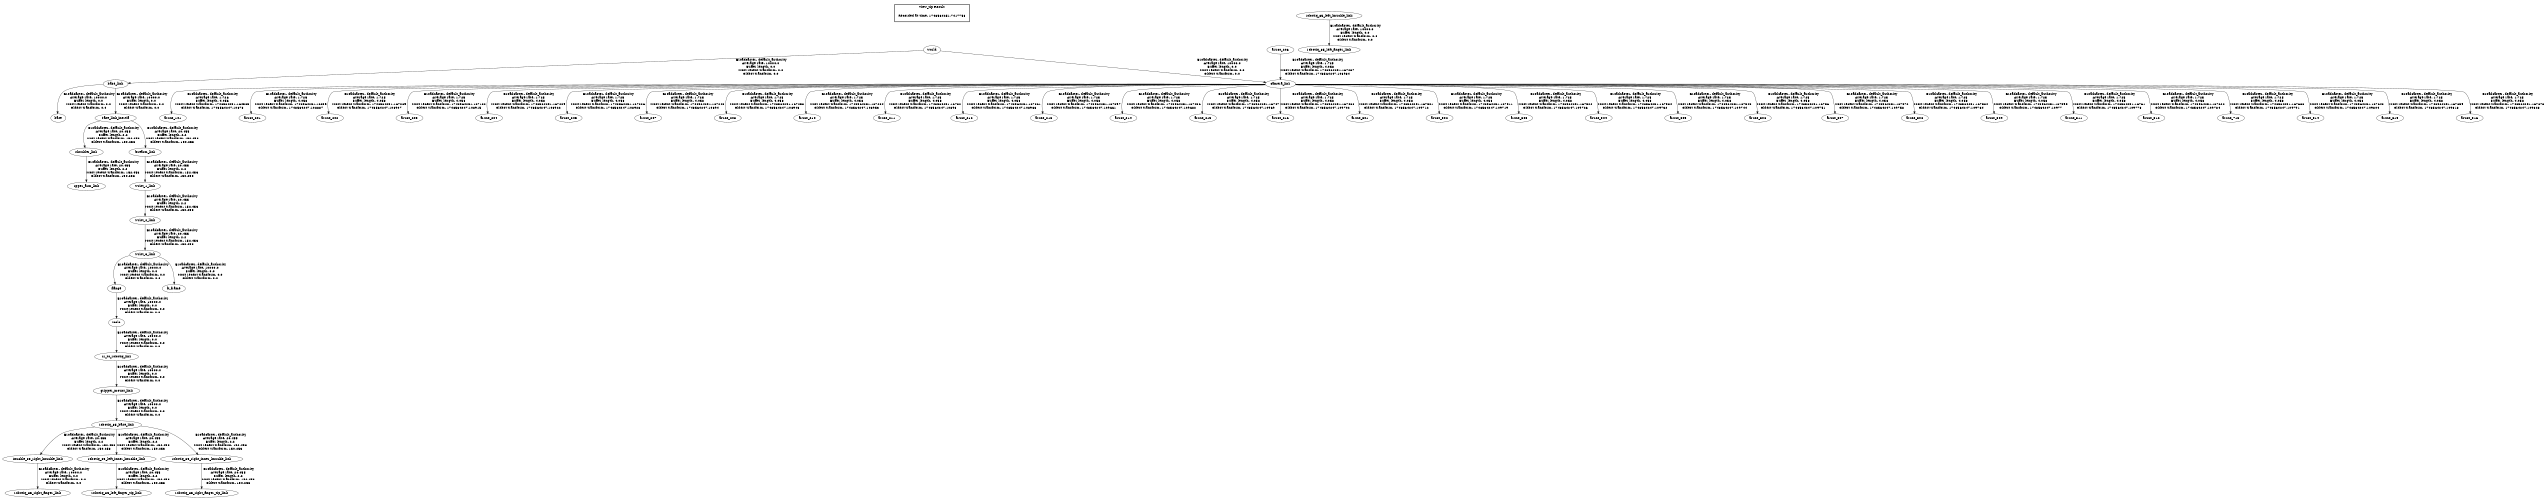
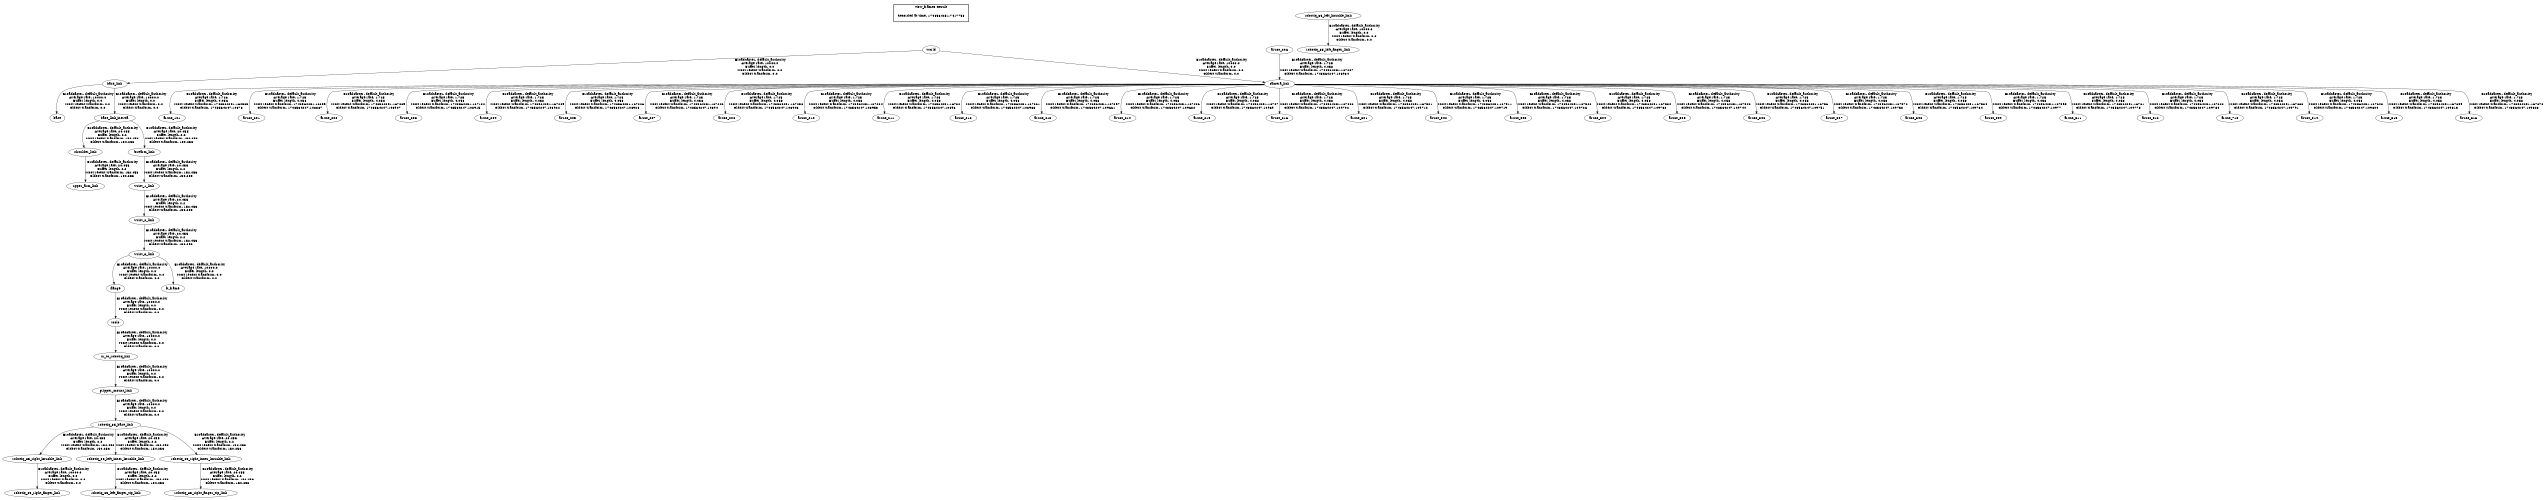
  digraph {
    "Recorded at time: 1748564251.7417758" [shape=plaintext]
    world
    base_link
    camera_link
    base
    base_link_inertia
    aruco_101
    aruco_201
    aruco_202
    aruco_203
    aruco_204
    aruco_205
    aruco_207
    aruco_208
    aruco_210
    aruco_211
    aruco_212
    aruco_213
    aruco_214
    aruco_215
    aruco_216
    aruco_301
    aruco_302
    aruco_303
    aruco_304
    aruco_305
    aruco_306
    aruco_307
    aruco_308
    aruco_309
    aruco_311
    aruco_312
    n33 [label=aruco_713]
    aruco_314
    aruco_315
    aruco_316
    shoulder_link
    forearm_link
    upper_arm_link
    flange
    tool0
    ur_to_robotiq_link
    gripper_mount_link
    wrist_3_link
    ft_frame
    robotiq_85_base_link
-   robotiq_85_right_knuckle_link [label=knuckle_85_right_knuckle_link]
+   robotiq_85_right_knuckle_link
    robotiq_85_left_inner_knuckle_link
    robotiq_85_right_inner_knuckle_link
    robotiq_85_left_knuckle_link
    robotiq_85_left_finger_link
    robotiq_85_right_finger_link
    robotiq_85_left_finger_tip_link
    robotiq_85_right_finger_tip_link
    wrist_2_link
    aruco_206
    wrist_1_link
    subgraph cluster_1 {
      color=black
-     label="view_tip Result"
+     label="view_frames Result"
      style=bold
      "Recorded at time: 1748564251.7417758"
    }
    "Recorded at time: 1748564251.7417758" -> world [style=invis]
    world -> base_link [label=" Broadcaster: default_authority\nAverage rate: 10000.0\nBuffer length: 0.0\nMost recent transform: 0.0\nOldest transform: 0.0\n"]
    world -> camera_link [label=" Broadcaster: default_authority\nAverage rate: 10000.0\nBuffer length: 0.0\nMost recent transform: 0.0\nOldest transform: 0.0\n"]
    base_link -> base [label=" Broadcaster: default_authority\nAverage rate: 10000.0\nBuffer length: 0.0\nMost recent transform: 0.0\nOldest transform: 0.0\n"]
    base_link -> base_link_inertia [label=" Broadcaster: default_authority\nAverage rate: 10000.0\nBuffer length: 0.0\nMost recent transform: 0.0\nOldest transform: 0.0\n"]
    camera_link -> aruco_101 [label=" Broadcaster: default_authority\nAverage rate: 1.726\nBuffer length: 4.056\nMost recent transform: 1748564251.164585\nOldest transform: 1748564247.10878\n"]
    camera_link -> aruco_201 [label=" Broadcaster: default_authority\nAverage rate: 1.725\nBuffer length: 4.058\nMost recent transform: 1748564251.16659\nOldest transform: 1748564247.108887\n"]
    camera_link -> aruco_202 [label=" Broadcaster: default_authority\nAverage rate: 1.725\nBuffer length: 4.058\nMost recent transform: 1748564251.167069\nOldest transform: 1748564247.108907\n"]
    camera_link -> aruco_203 [label=" Broadcaster: default_authority\nAverage rate: 1.725\nBuffer length: 4.058\nMost recent transform: 1748564251.167182\nOldest transform: 1748564247.108915\n"]
    camera_link -> aruco_204 [label=" Broadcaster: default_authority\nAverage rate: 1.725\nBuffer length: 4.058\nMost recent transform: 1748564251.167209\nOldest transform: 1748564247.108922\n"]
    camera_link -> aruco_205 [label=" Broadcaster: default_authority\nAverage rate: 1.725\nBuffer length: 4.058\nMost recent transform: 1748564251.167226\nOldest transform: 1748564247.108928\n"]
    camera_link -> aruco_207 [label=" Broadcaster: default_authority\nAverage rate: 1.725\nBuffer length: 4.058\nMost recent transform: 1748564251.167246\nOldest transform: 1748564247.10894\n"]
    camera_link -> aruco_208 [label=" Broadcaster: default_authority\nAverage rate: 1.725\nBuffer length: 4.058\nMost recent transform: 1748564251.167258\nOldest transform: 1748564247.108946\n"]
    camera_link -> aruco_210 [label=" Broadcaster: default_authority\nAverage rate: 1.725\nBuffer length: 4.058\nMost recent transform: 1748564251.167284\nOldest transform: 1748564247.108953\n"]
    camera_link -> aruco_211 [label=" Broadcaster: default_authority\nAverage rate: 1.725\nBuffer length: 4.058\nMost recent transform: 1748564251.16732\nOldest transform: 1748564247.10896\n"]
    camera_link -> aruco_212 [label=" Broadcaster: default_authority\nAverage rate: 1.725\nBuffer length: 4.058\nMost recent transform: 1748564251.167361\nOldest transform: 1748564247.108966\n"]
    camera_link -> aruco_213 [label=" Broadcaster: default_authority\nAverage rate: 1.725\nBuffer length: 4.058\nMost recent transform: 1748564251.167397\nOldest transform: 1748564247.109661\n"]
    camera_link -> aruco_214 [label=" Broadcaster: default_authority\nAverage rate: 1.725\nBuffer length: 4.058\nMost recent transform: 1748564251.167436\nOldest transform: 1748564247.109682\n"]
    camera_link -> aruco_215 [label=" Broadcaster: default_authority\nAverage rate: 1.725\nBuffer length: 4.058\nMost recent transform: 1748564251.16747\nOldest transform: 1748564247.10969\n"]
    camera_link -> aruco_216 [label=" Broadcaster: default_authority\nAverage rate: 1.725\nBuffer length: 4.058\nMost recent transform: 1748564251.167486\nOldest transform: 1748564247.109702\n"]
    camera_link -> aruco_301 [label=" Broadcaster: default_authority\nAverage rate: 1.725\nBuffer length: 4.058\nMost recent transform: 1748564251.167501\nOldest transform: 1748564247.109712\n"]
    camera_link -> aruco_302 [label=" Broadcaster: default_authority\nAverage rate: 1.725\nBuffer length: 4.058\nMost recent transform: 1748564251.167511\nOldest transform: 1748564247.109719\n"]
    camera_link -> aruco_303 [label=" Broadcaster: default_authority\nAverage rate: 1.725\nBuffer length: 4.058\nMost recent transform: 1748564251.167522\nOldest transform: 1748564247.109726\n"]
    camera_link -> aruco_304 [label=" Broadcaster: default_authority\nAverage rate: 1.725\nBuffer length: 4.058\nMost recent transform: 1748564251.167534\nOldest transform: 1748564247.109732\n"]
    camera_link -> aruco_305 [label=" Broadcaster: default_authority\nAverage rate: 1.725\nBuffer length: 4.058\nMost recent transform: 1748564251.167548\nOldest transform: 1748564247.109744\n"]
    camera_link -> aruco_306 [label=" Broadcaster: default_authority\nAverage rate: 1.725\nBuffer length: 4.058\nMost recent transform: 1748564251.16756\nOldest transform: 1748564247.109751\n"]
    camera_link -> aruco_307 [label=" Broadcaster: default_authority\nAverage rate: 1.725\nBuffer length: 4.058\nMost recent transform: 1748564251.167572\nOldest transform: 1748564247.109758\n"]
    camera_link -> aruco_308 [label=" Broadcaster: default_authority\nAverage rate: 1.725\nBuffer length: 4.058\nMost recent transform: 1748564251.167584\nOldest transform: 1748564247.109764\n"]
    camera_link -> aruco_309 [label=" Broadcaster: default_authority\nAverage rate: 1.725\nBuffer length: 4.058\nMost recent transform: 1748564251.167595\nOldest transform: 1748564247.10977\n"]
    camera_link -> aruco_311 [label=" Broadcaster: default_authority\nAverage rate: 1.725\nBuffer length: 4.058\nMost recent transform: 1748564251.16761\nOldest transform: 1748564247.109778\n"]
    camera_link -> aruco_312 [label=" Broadcaster: default_authority\nAverage rate: 1.725\nBuffer length: 4.058\nMost recent transform: 1748564251.167622\nOldest transform: 1748564247.109784\n"]
    camera_link -> n33 [label=" Broadcaster: default_authority\nAverage rate: 1.725\nBuffer length: 4.058\nMost recent transform: 1748564251.167638\nOldest transform: 1748564247.109791\n"]
    camera_link -> aruco_314 [label=" Broadcaster: default_authority\nAverage rate: 1.725\nBuffer length: 4.058\nMost recent transform: 1748564251.167648\nOldest transform: 1748564247.109804\n"]
    camera_link -> aruco_315 [label=" Broadcaster: default_authority\nAverage rate: 1.725\nBuffer length: 4.058\nMost recent transform: 1748564251.167659\nOldest transform: 1748564247.109813\n"]
    camera_link -> aruco_316 [label=" Broadcaster: default_authority\nAverage rate: 1.725\nBuffer length: 4.058\nMost recent transform: 1748564251.167673\nOldest transform: 1748564247.109823\n"]
    base_link_inertia -> shoulder_link [label=" Broadcaster: default_authority\nAverage rate: 20.455\nBuffer length: 2.2\nMost recent transform: 152.453\nOldest transform: 150.253\n"]
    base_link_inertia -> forearm_link [label=" Broadcaster: default_authority\nAverage rate: 20.455\nBuffer length: 2.2\nMost recent transform: 152.453\nOldest transform: 150.253\n"]
    shoulder_link -> upper_arm_link [label=" Broadcaster: default_authority\nAverage rate: 20.455\nBuffer length: 2.2\nMost recent transform: 152.453\nOldest transform: 150.253\n"]
    forearm_link -> wrist_1_link [label=" Broadcaster: default_authority\nAverage rate: 20.455\nBuffer length: 2.2\nMost recent transform: 152.453\nOldest transform: 150.253\n"]
    flange -> tool0 [label=" Broadcaster: default_authority\nAverage rate: 10000.0\nBuffer length: 0.0\nMost recent transform: 0.0\nOldest transform: 0.0\n"]
    tool0 -> ur_to_robotiq_link [label=" Broadcaster: default_authority\nAverage rate: 10000.0\nBuffer length: 0.0\nMost recent transform: 0.0\nOldest transform: 0.0\n"]
    ur_to_robotiq_link -> gripper_mount_link [label=" Broadcaster: default_authority\nAverage rate: 10000.0\nBuffer length: 0.0\nMost recent transform: 0.0\nOldest transform: 0.0\n"]
    gripper_mount_link -> robotiq_85_base_link [label=" Broadcaster: default_authority\nAverage rate: 10000.0\nBuffer length: 0.0\nMost recent transform: 0.0\nOldest transform: 0.0\n"]
    wrist_3_link -> flange [label=" Broadcaster: default_authority\nAverage rate: 10000.0\nBuffer length: 0.0\nMost recent transform: 0.0\nOldest transform: 0.0\n"]
    wrist_3_link -> ft_frame [label=" Broadcaster: default_authority\nAverage rate: 10000.0\nBuffer length: 0.0\nMost recent transform: 0.0\nOldest transform: 0.0\n"]
    robotiq_85_base_link -> robotiq_85_right_knuckle_link [label=" Broadcaster: default_authority\nAverage rate: 20.455\nBuffer length: 2.2\nMost recent transform: 152.453\nOldest transform: 150.253\n"]
    robotiq_85_base_link -> robotiq_85_left_inner_knuckle_link [label=" Broadcaster: default_authority\nAverage rate: 20.455\nBuffer length: 2.2\nMost recent transform: 152.453\nOldest transform: 150.253\n"]
    robotiq_85_base_link -> robotiq_85_right_inner_knuckle_link [label=" Broadcaster: default_authority\nAverage rate: 20.455\nBuffer length: 2.2\nMost recent transform: 152.453\nOldest transform: 150.253\n"]
    robotiq_85_right_knuckle_link -> robotiq_85_right_finger_link [label=" Broadcaster: default_authority\nAverage rate: 10000.0\nBuffer length: 0.0\nMost recent transform: 0.0\nOldest transform: 0.0\n"]
    robotiq_85_left_inner_knuckle_link -> robotiq_85_left_finger_tip_link [label=" Broadcaster: default_authority\nAverage rate: 20.455\nBuffer length: 2.2\nMost recent transform: 152.453\nOldest transform: 150.253\n"]
    robotiq_85_right_inner_knuckle_link -> robotiq_85_right_finger_tip_link [label=" Broadcaster: default_authority\nAverage rate: 20.455\nBuffer length: 2.2\nMost recent transform: 152.453\nOldest transform: 150.253\n"]
    robotiq_85_left_knuckle_link -> robotiq_85_left_finger_link [label=" Broadcaster: default_authority\nAverage rate: 10000.0\nBuffer length: 0.0\nMost recent transform: 0.0\nOldest transform: 0.0\n"]
    wrist_2_link -> wrist_3_link [label=" Broadcaster: default_authority\nAverage rate: 20.455\nBuffer length: 2.2\nMost recent transform: 152.453\nOldest transform: 150.253\n"]
    aruco_206 -> camera_link [label=" Broadcaster: default_authority\nAverage rate: 1.725\nBuffer length: 4.058\nMost recent transform: 1748564251.167237\nOldest transform: 1748564247.108934\n"]
    wrist_1_link -> wrist_2_link [label=" Broadcaster: default_authority\nAverage rate: 20.455\nBuffer length: 2.2\nMost recent transform: 152.453\nOldest transform: 150.253\n"]
  }
